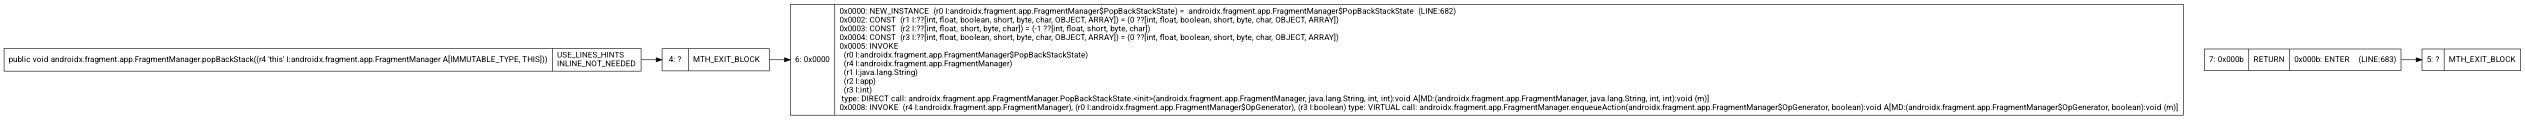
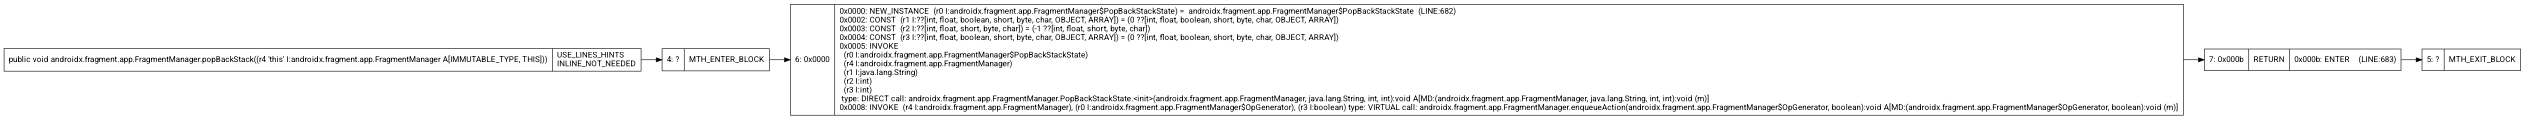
  digraph {
    fontname=Roboto
    rankdir=LR
    node [fontname=Roboto shape=record]
    edge [fontname=Roboto]
-   n1 [label="{4\:\ ?|MTH_EXIT_BLOCK\l}"]
-   n2 [label="{6\:\ 0x0000|0x0000: NEW_INSTANCE  (r0 I:androidx.fragment.app.FragmentManager$PopBackStackState) =  androidx.fragment.app.FragmentManager$PopBackStackState  (LINE:682)\l0x0002: CONST  (r1 I:??[int, float, boolean, short, byte, char, OBJECT, ARRAY]) = (0 ??[int, float, boolean, short, byte, char, OBJECT, ARRAY]) \l0x0003: CONST  (r2 I:??[int, float, short, byte, char]) = (\-1 ??[int, float, short, byte, char]) \l0x0004: CONST  (r3 I:??[int, float, boolean, short, byte, char, OBJECT, ARRAY]) = (0 ??[int, float, boolean, short, byte, char, OBJECT, ARRAY]) \l0x0005: INVOKE  \l  (r0 I:androidx.fragment.app.FragmentManager$PopBackStackState)\l  (r4 I:androidx.fragment.app.FragmentManager)\l  (r1 I:java.lang.String)\l  (r2 I:app)\l  (r3 I:int)\l type: DIRECT call: androidx.fragment.app.FragmentManager.PopBackStackState.\<init\>(androidx.fragment.app.FragmentManager, java.lang.String, int, int):void A[MD:(androidx.fragment.app.FragmentManager, java.lang.String, int, int):void (m)]\l0x0008: INVOKE  (r4 I:androidx.fragment.app.FragmentManager), (r0 I:androidx.fragment.app.FragmentManager$OpGenerator), (r3 I:boolean) type: VIRTUAL call: androidx.fragment.app.FragmentManager.enqueueAction(androidx.fragment.app.FragmentManager$OpGenerator, boolean):void A[MD:(androidx.fragment.app.FragmentManager$OpGenerator, boolean):void (m)]\l}"]
+   n1 [label="{4\:\ ?|MTH_ENTER_BLOCK\l}"]
+   n2 [label="{6\:\ 0x0000|0x0000: NEW_INSTANCE  (r0 I:androidx.fragment.app.FragmentManager$PopBackStackState) =  androidx.fragment.app.FragmentManager$PopBackStackState  (LINE:682)\l0x0002: CONST  (r1 I:??[int, float, boolean, short, byte, char, OBJECT, ARRAY]) = (0 ??[int, float, boolean, short, byte, char, OBJECT, ARRAY]) \l0x0003: CONST  (r2 I:??[int, float, short, byte, char]) = (\-1 ??[int, float, short, byte, char]) \l0x0004: CONST  (r3 I:??[int, float, boolean, short, byte, char, OBJECT, ARRAY]) = (0 ??[int, float, boolean, short, byte, char, OBJECT, ARRAY]) \l0x0005: INVOKE  \l  (r0 I:androidx.fragment.app.FragmentManager$PopBackStackState)\l  (r4 I:androidx.fragment.app.FragmentManager)\l  (r1 I:java.lang.String)\l  (r2 I:int)\l  (r3 I:int)\l type: DIRECT call: androidx.fragment.app.FragmentManager.PopBackStackState.\<init\>(androidx.fragment.app.FragmentManager, java.lang.String, int, int):void A[MD:(androidx.fragment.app.FragmentManager, java.lang.String, int, int):void (m)]\l0x0008: INVOKE  (r4 I:androidx.fragment.app.FragmentManager), (r0 I:androidx.fragment.app.FragmentManager$OpGenerator), (r3 I:boolean) type: VIRTUAL call: androidx.fragment.app.FragmentManager.enqueueAction(androidx.fragment.app.FragmentManager$OpGenerator, boolean):void A[MD:(androidx.fragment.app.FragmentManager$OpGenerator, boolean):void (m)]\l}"]
    n3 [label="{7\:\ 0x000b|RETURN\l|0x000b: ENTER    (LINE:683)\l}"]
    n4 [label="{5\:\ ?|MTH_EXIT_BLOCK\l}"]
    n5 [label="{public void androidx.fragment.app.FragmentManager.popBackStack((r4 'this' I:androidx.fragment.app.FragmentManager A[IMMUTABLE_TYPE, THIS]))  | USE_LINES_HINTS\lINLINE_NOT_NEEDED\l}"]
    n1 -> n2
+   n2 -> n3
    n3 -> n4
    n5 -> n1
  }
